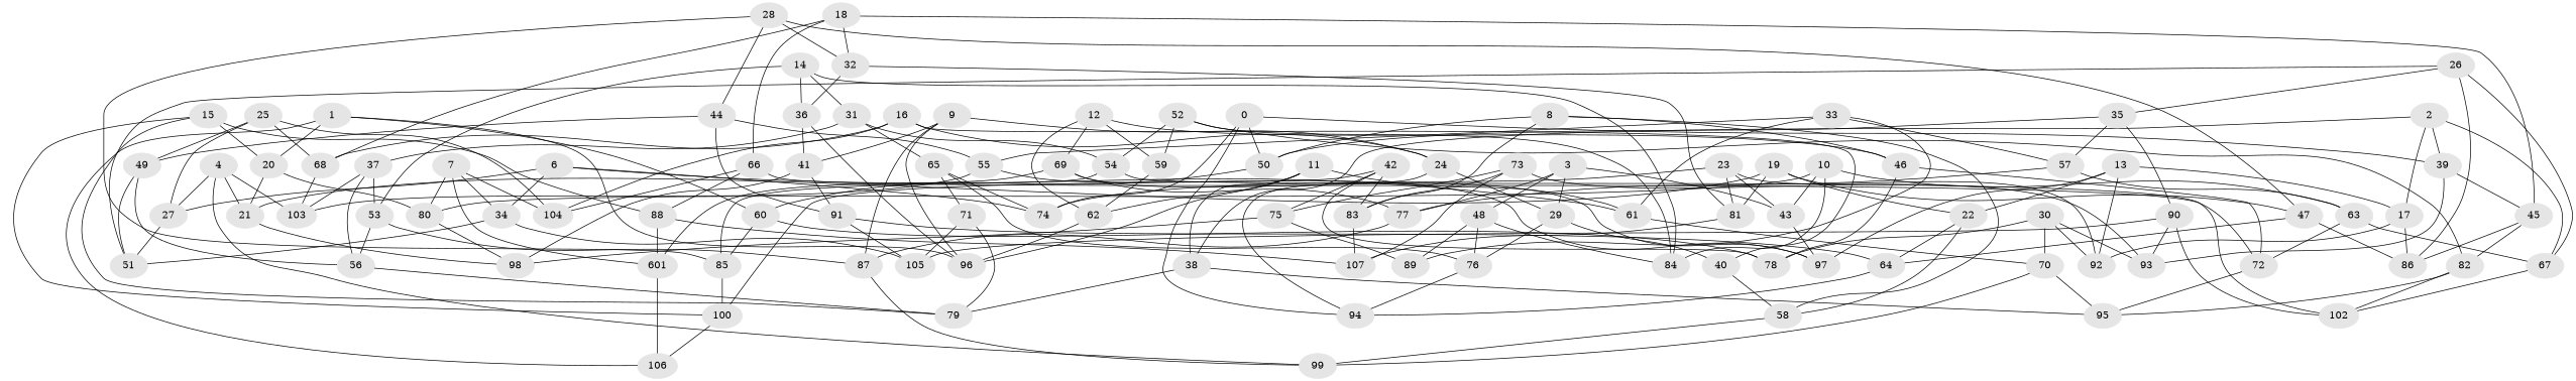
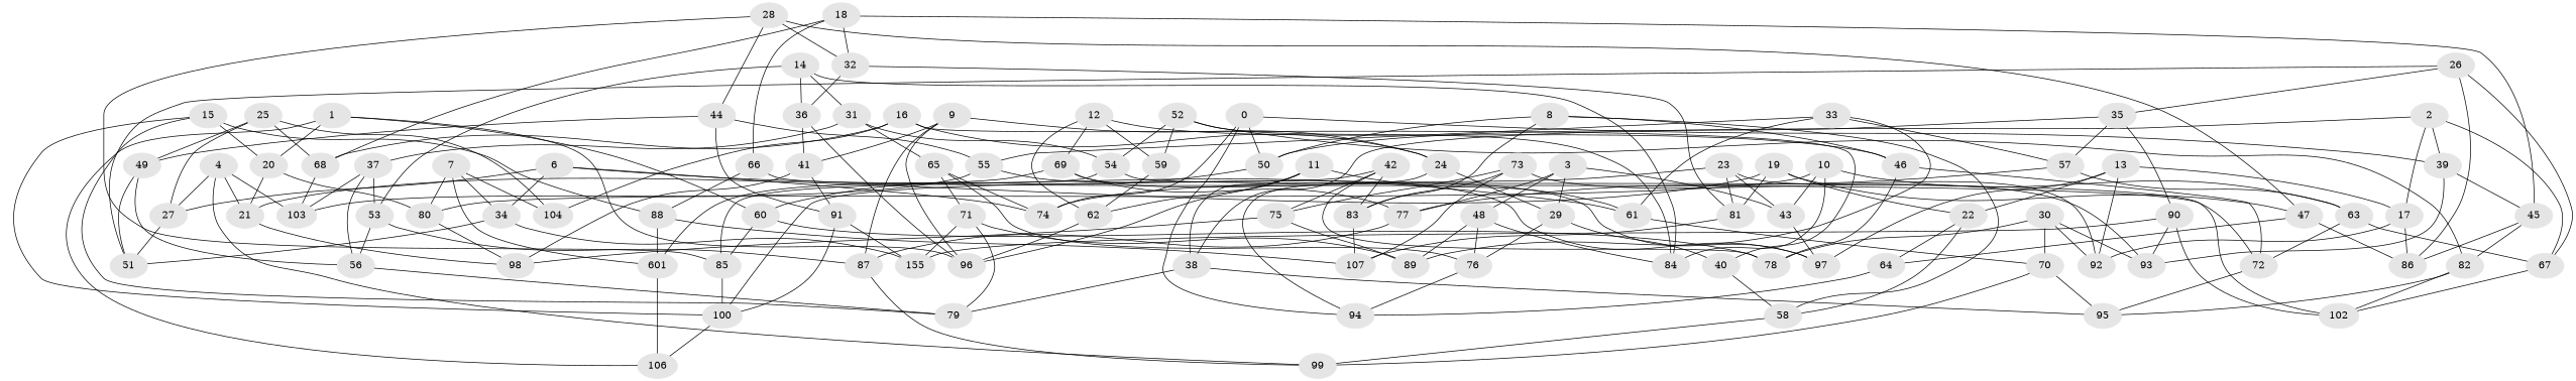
  graph {
    node [color=gray90 style=filled]
    1
    20
    60
    96
    106
    21
    80
    85
    78
    2
    17
    38
    39
    67
    92
    86
    79
    95
    45
    93
    102
    3
    29
    43
    48
    77
    40
    76
    97
    84
    89
    87
    4
    27
    99
    103
    98
    51
    n39 [label=0]
    50
    74
    94
    6
    34
    61
-   105
+   105 [label=155]
    70
    7
    n49 [label=601]
    104
    8
    46
    58
    83
    72
    107
    9
    24
    41
    91
    10
    63
    11
    62
    12
    59
    69
    13
    22
    64
    14
    31
    36
    53
    37
    54
    65
    56
    15
    88
    100
    16
    68
    18
    32
    66
    81
    82
    19
    47
    23
    25
    49
    26
    35
    57
    90
    28
    44
    55
    30
    71
    33
    42
    75
    52
    73
    1 -- 20
    1 -- 60
    1 -- 96
    1 -- 106
    20 -- 21
    20 -- 80
    60 -- 85
    60 -- 78
    21 -- 98
    80 -- 98
    85 -- 100
    2 -- 17
    2 -- 38
    2 -- 39
    2 -- 67
    17 -- 92
    17 -- 86
    38 -- 79
    38 -- 95
    39 -- 45
    39 -- 93
    67 -- 102
    45 -- 86
    45 -- 82
    3 -- 29
    3 -- 43
    3 -- 48
    3 -- 77
    29 -- 40
    29 -- 76
    43 -- 97
    48 -- 76
    48 -- 84
    48 -- 89
    77 -- 87
    40 -- 58
    76 -- 94
    87 -- 99
    4 -- 21
    4 -- 27
    4 -- 99
    4 -- 103
    27 -- 51
    n39 -- 39
    n39 -- 50
    n39 -- 74
    n39 -- 94
    50 -- 60
    6 -- 27
    6 -- 74
    6 -- 34
    6 -- 61
    34 -- 51
    34 -- 105
    61 -- 70
    70 -- 95
    70 -- 99
    7 -- 80
    7 -- 34
    7 -- n49
    7 -- 104
    n49 -- 106
    8 -- 50
    8 -- 46
    8 -- 58
    8 -- 83
    46 -- 78
    46 -- 72
    58 -- 99
    83 -- 107
    72 -- 95
    9 -- 96
    9 -- 87
    9 -- 24
    9 -- 41
    24 -- 29
    24 -- 94
    41 -- 98
    41 -- 91
    91 -- 105
-   91 -- 64
+   91 -- 100
    10 -- 80
    10 -- 43
    10 -- 84
    10 -- 63
    63 -- 67
    63 -- 72
    11 -- 96
    11 -- 38
    11 -- 61
    11 -- 62
    62 -- 96
    12 -- 46
    12 -- 62
    12 -- 59
    12 -- 69
    59 -- 62
    69 -- 77
    69 -- 97
    69 -- n49
    13 -- 17
    13 -- 92
    13 -- 97
    13 -- 22
    22 -- 58
    22 -- 64
    64 -- 94
    14 -- 84
    14 -- 31
    14 -- 36
    14 -- 53
    31 -- 37
    31 -- 54
    31 -- 65
    36 -- 96
    36 -- 41
    53 -- 87
    53 -- 56
    37 -- 103
    37 -- 53
    37 -- 56
    54 -- 85
    54 -- 102
    65 -- 76
    65 -- 74
    65 -- 71
    56 -- 79
    15 -- 20
    15 -- 79
    15 -- 88
    15 -- 100
    88 -- n49
    88 -- 107
    100 -- 106
    16 -- 40
    16 -- 104
    16 -- 24
    16 -- 68
    68 -- 103
    18 -- 45
    18 -- 68
    18 -- 32
    18 -- 66
    32 -- 36
    32 -- 81
-   66 -- 104
    66 -- 72
    66 -- 88
    81 -- 107
    82 -- 95
    82 -- 102
    19 -- 21
    19 -- 22
    19 -- 81
    19 -- 47
    47 -- 86
    47 -- 64
    23 -- 92
    23 -- 43
    23 -- 74
    23 -- 81
    25 -- 27
    25 -- 104
    25 -- 68
    25 -- 49
    49 -- 51
    49 -- 56
    26 -- 67
    26 -- 86
    26 -- 51
    26 -- 35
    35 -- 50
    35 -- 57
    35 -- 90
    57 -- 77
    57 -- 63
    90 -- 93
    90 -- 102
    90 -- 105
    28 -- 85
    28 -- 32
    28 -- 47
    28 -- 44
    44 -- 91
    44 -- 49
    44 -- 55
    55 -- 97
    55 -- 103
    30 -- 78
    30 -- 92
    30 -- 93
    30 -- 70
    71 -- 79
+   71 -- 89
    71 -- 105
    33 -- 89
    33 -- 61
    33 -- 57
    33 -- 55
    42 -- 78
    42 -- 83
    42 -- 100
    42 -- 75
    75 -- 89
    75 -- 98
    52 -- 84
    52 -- 59
    52 -- 54
    52 -- 82
    73 -- 93
    73 -- 83
    73 -- 107
    73 -- 75
  }
